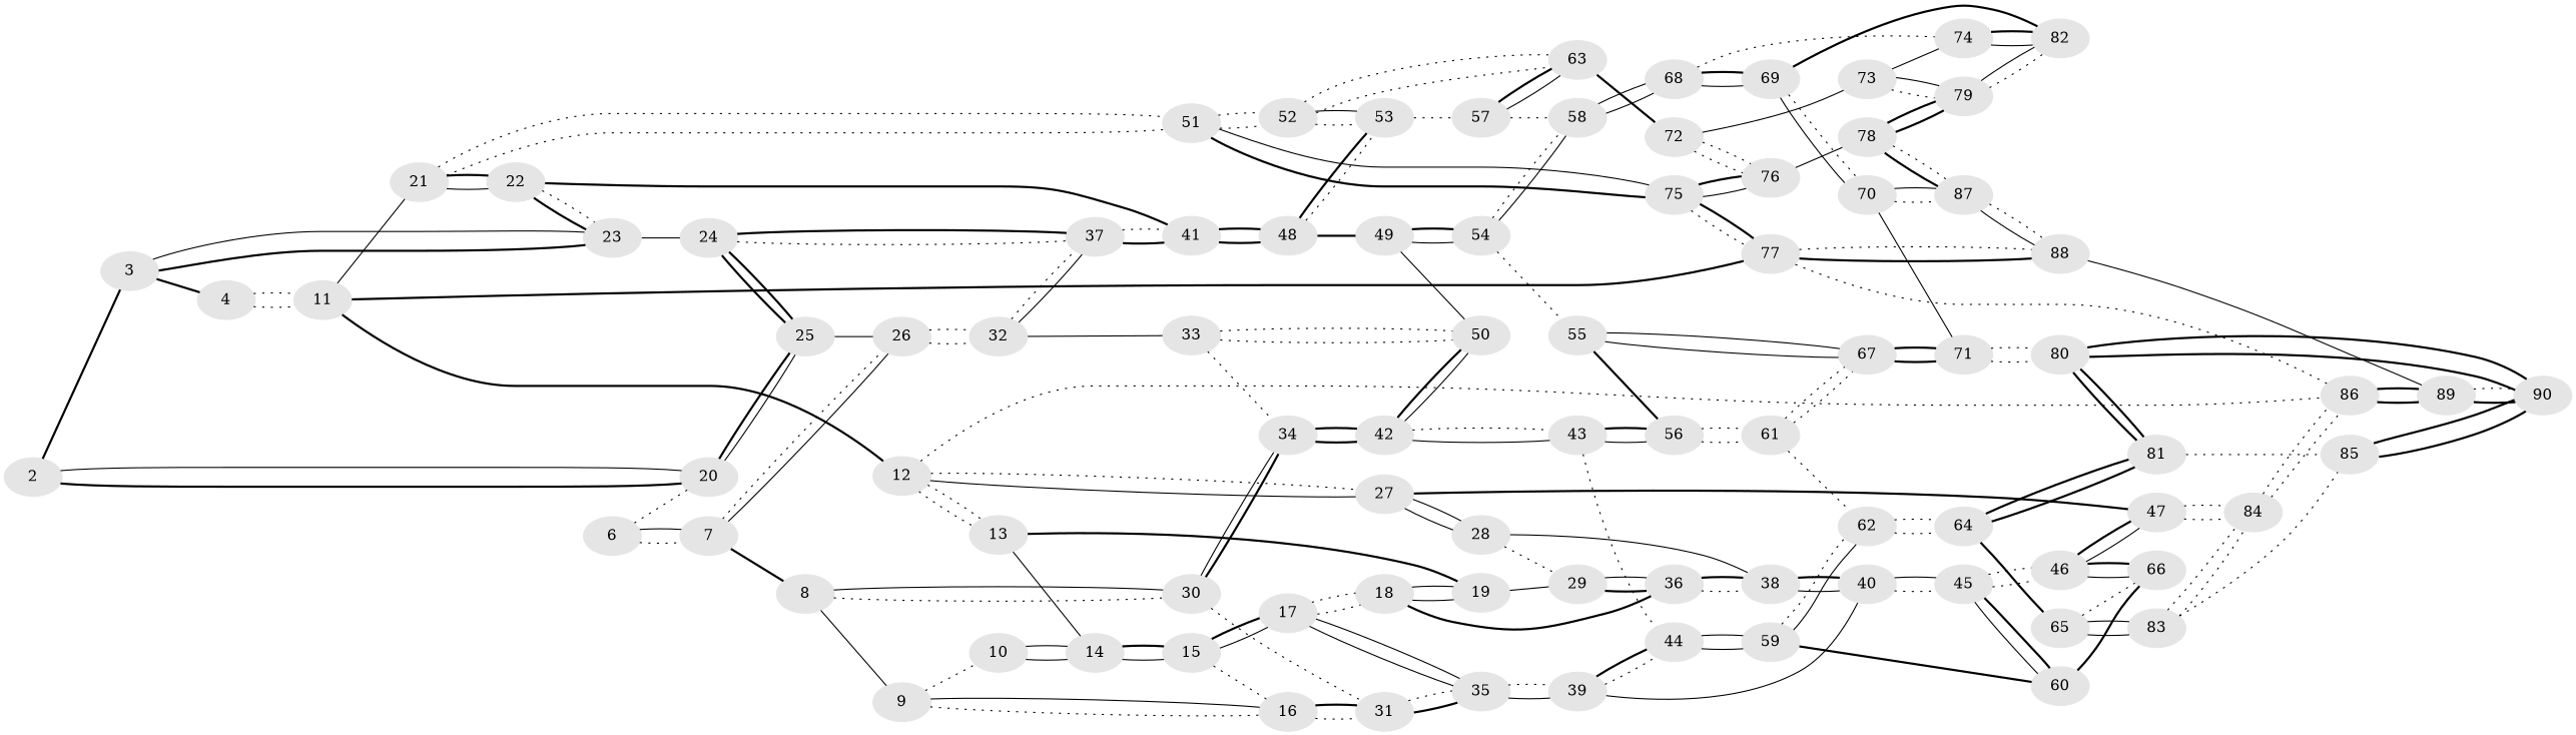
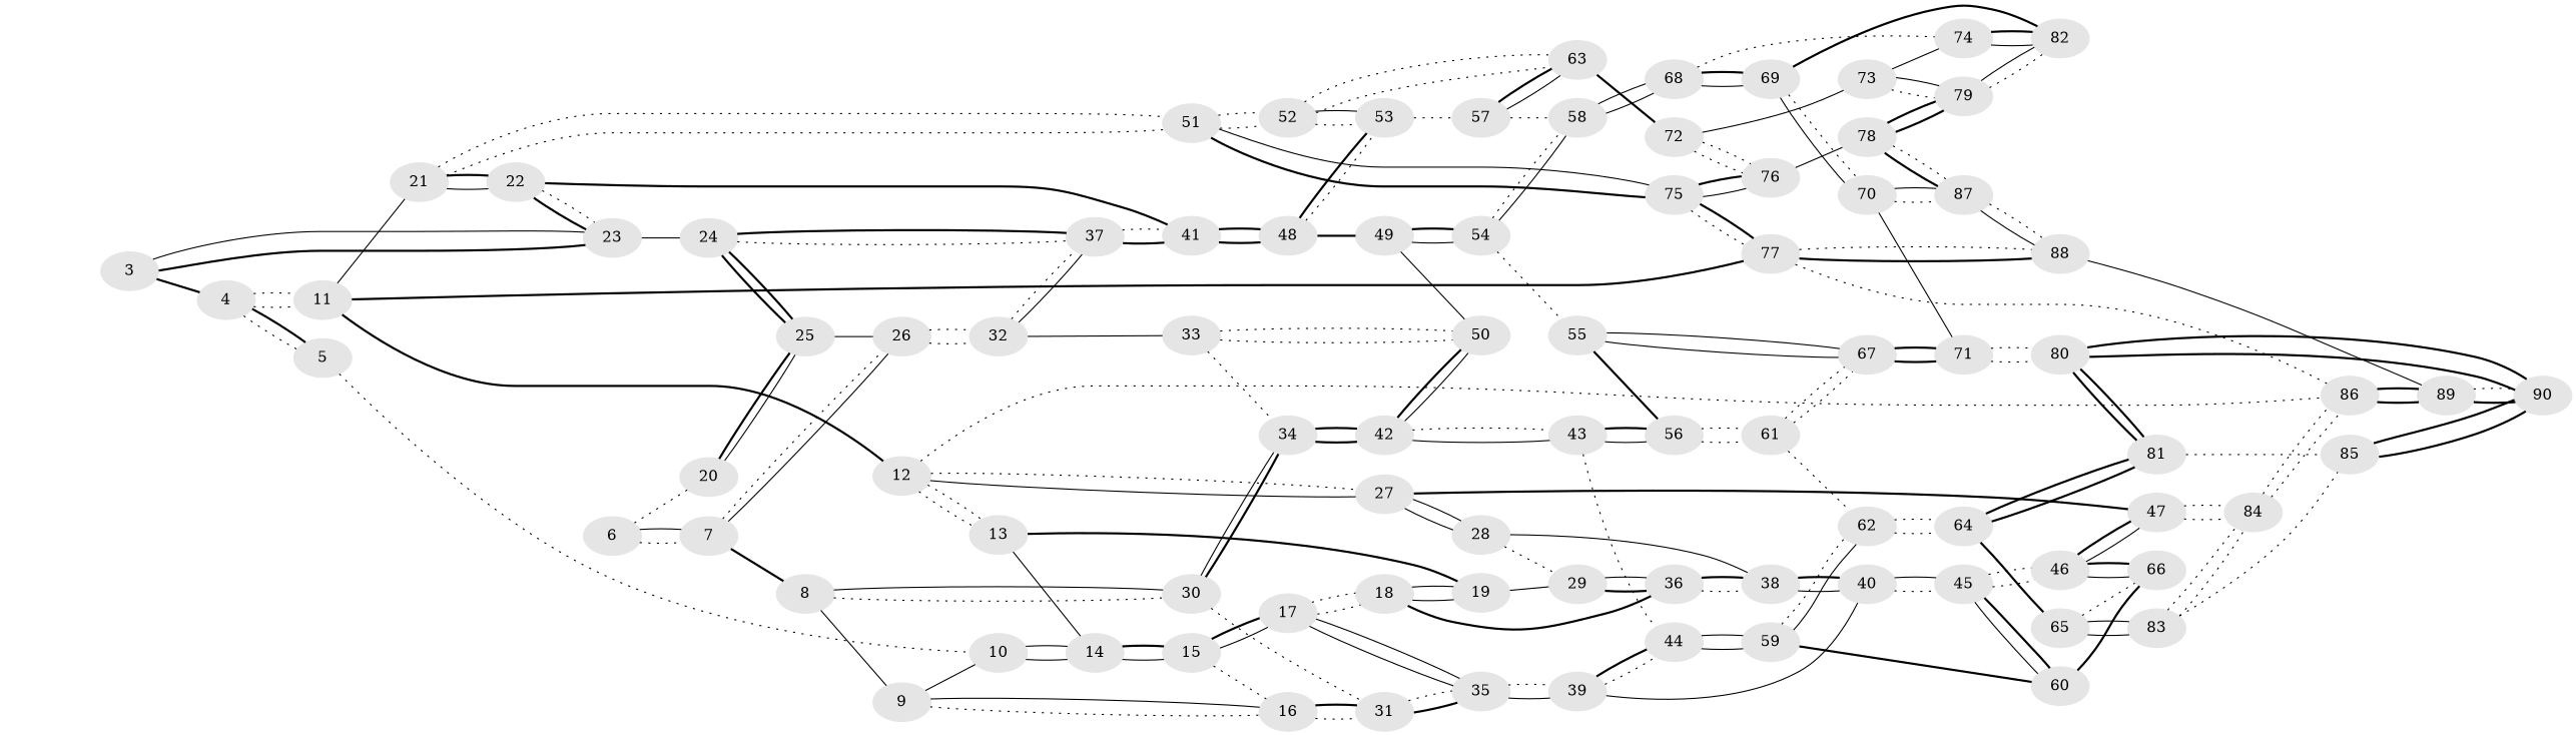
  graph {
    rankdir=LR
    node [color=gray90 style=filled]
    edge [style=dotted]
-   2
    3
    20
    6
    7
    4
    23
    25
+   5
    11
    24
    10
    12
    21
    77
    14
    8
    26
    9
    30
    32
    16
    31
    34
    15
    13
    27
    86
    22
    51
    88
    19
    28
    47
    89
    29
    17
    18
    35
    36
    39
    38
    41
    52
    75
    48
    37
    33
    84
    40
    42
    50
    43
    44
    45
    59
    46
    60
    49
    53
    56
    61
    62
    66
    54
    57
    55
    58
    63
    76
    72
    67
    68
    71
    69
    74
    64
    65
    81
    73
    83
    85
    80
    70
    82
    87
    90
    79
    78
-   2 -- 3 [style=bold]
-   2 -- 20 [style=bold]
-   2 -- 20 [style=solid]
    3 -- 4 [style=bold]
    3 -- 23 [style=bold]
    3 -- 23 [style=solid]
    20 -- 25 [style=solid]
    20 -- 25 [style=bold]
    6 -- 20
    6 -- 7
    6 -- 7 [style=solid]
    7 -- 8 [style=bold]
    7 -- 26 [style=solid]
    7 -- 26
+   4 -- 5
+   4 -- 5 [style=bold]
    4 -- 11
    4 -- 11
    23 -- 24 [style=solid]
    25 -- 26 [style=solid]
+   5 -- 10
    11 -- 12 [style=bold]
    11 -- 21 [style=solid]
    11 -- 77 [style=bold]
    24 -- 25 [style=bold]
    24 -- 25 [style=bold]
    24 -- 37
    24 -- 37 [style=bold]
    10 -- 14 [style=solid]
    10 -- 14 [style=solid]
    12 -- 13
    12 -- 13
    12 -- 27 [style=solid]
    12 -- 27
    12 -- 86
    21 -- 22 [style=solid]
    21 -- 22 [style=bold]
    21 -- 51
    21 -- 51
    77 -- 86
    77 -- 88 [style=bold]
    77 -- 88
    14 -- 15 [style=solid]
    14 -- 15 [style=bold]
    8 -- 9 [style=solid]
    8 -- 30
    8 -- 30 [style=solid]
    26 -- 32
    26 -- 32
-   9 -- 10
+   9 -- 10 [style=solid]
    9 -- 16
    9 -- 16 [style=solid]
    30 -- 31
    30 -- 34 [style=bold]
    30 -- 34 [style=solid]
    32 -- 37 [style=solid]
    32 -- 37
    32 -- 33 [style=solid]
    16 -- 31
    16 -- 31 [style=bold]
    31 -- 35 [style=bold]
    31 -- 35
    34 -- 42 [style=bold]
    34 -- 42 [style=bold]
    15 -- 16
    15 -- 17 [style=solid]
    15 -- 17 [style=bold]
    13 -- 14 [style=solid]
    13 -- 19 [style=bold]
    27 -- 28 [style=solid]
    27 -- 28 [style=solid]
    27 -- 47 [style=bold]
    86 -- 89 [style=bold]
    86 -- 89 [style=bold]
    22 -- 23 [style=bold]
    22 -- 23
    22 -- 41 [style=bold]
    51 -- 52
    51 -- 52
    51 -- 75 [style=bold]
    51 -- 75 [style=solid]
    88 -- 89 [style=solid]
    19 -- 29 [style=solid]
    28 -- 29
    28 -- 38 [style=solid]
    47 -- 84
    47 -- 84
    89 -- 90 [style=bold]
    89 -- 90
    29 -- 36 [style=bold]
    29 -- 36 [style=solid]
    17 -- 18
    17 -- 18
    17 -- 35 [style=solid]
    17 -- 35 [style=solid]
    18 -- 19 [style=solid]
    18 -- 19 [style=solid]
    18 -- 36 [style=bold]
    35 -- 39 [style=solid]
    35 -- 39
    36 -- 38
    36 -- 38 [style=bold]
    39 -- 40 [style=solid]
    39 -- 44
    39 -- 44 [style=bold]
    38 -- 40 [style=solid]
    38 -- 40 [style=bold]
    41 -- 48 [style=bold]
    41 -- 48 [style=bold]
    52 -- 53
    52 -- 53 [style=solid]
    52 -- 63
    52 -- 63
    75 -- 77
    75 -- 77 [style=bold]
    75 -- 76 [style=solid]
    75 -- 76 [style=bold]
    48 -- 49 [style=bold]
    48 -- 53
    48 -- 53 [style=bold]
    37 -- 41 [style=bold]
    37 -- 41
    33 -- 34
    33 -- 50
    33 -- 50
    84 -- 86
    84 -- 86
    40 -- 45
    40 -- 45 [style=solid]
    42 -- 50 [style=solid]
    42 -- 50 [style=bold]
    42 -- 43 [style=solid]
    42 -- 43
    43 -- 44
    43 -- 56 [style=solid]
    43 -- 56 [style=bold]
    44 -- 59 [style=solid]
    44 -- 59 [style=solid]
    45 -- 46
    45 -- 46
    45 -- 60 [style=solid]
    45 -- 60 [style=bold]
    59 -- 60 [style=bold]
    59 -- 62 [style=solid]
    59 -- 62
    46 -- 47 [style=solid]
    46 -- 47 [style=bold]
    46 -- 66 [style=solid]
    46 -- 66 [style=bold]
    60 -- 66 [style=bold]
    49 -- 50 [style=solid]
    49 -- 54 [style=solid]
    49 -- 54 [style=bold]
    53 -- 57
    56 -- 61
    56 -- 61
    61 -- 62
    61 -- 67
    61 -- 67
    62 -- 64
    62 -- 64
    54 -- 55
    54 -- 58 [style=solid]
    54 -- 58
    57 -- 58
    57 -- 63 [style=solid]
    57 -- 63 [style=bold]
    55 -- 56 [style=bold]
    55 -- 67 [style=solid]
    55 -- 67 [style=solid]
    58 -- 68 [style=solid]
    58 -- 68 [style=solid]
    63 -- 72 [style=bold]
    76 -- 78 [style=solid]
    72 -- 76
    72 -- 76
    72 -- 73 [style=solid]
    67 -- 71 [style=bold]
    67 -- 71 [style=bold]
    68 -- 69 [style=solid]
    68 -- 69 [style=bold]
    68 -- 74
    71 -- 80
    71 -- 80
    69 -- 70 [style=solid]
    69 -- 70
    69 -- 82 [style=bold]
    74 -- 82 [style=solid]
    74 -- 82 [style=bold]
    64 -- 65 [style=bold]
    64 -- 81 [style=bold]
    64 -- 81 [style=bold]
    65 -- 66
    65 -- 83 [style=solid]
    65 -- 83 [style=solid]
    81 -- 85
    73 -- 74 [style=solid]
    73 -- 79
    73 -- 79 [style=solid]
    83 -- 84
    83 -- 84
    83 -- 85
    85 -- 90 [style=bold]
    85 -- 90 [style=bold]
    80 -- 81 [style=bold]
    80 -- 81 [style=bold]
    80 -- 90 [style=bold]
    80 -- 90 [style=bold]
    70 -- 71 [style=solid]
    70 -- 87
    70 -- 87 [style=solid]
    87 -- 88 [style=solid]
    87 -- 88
    79 -- 82
    79 -- 82 [style=solid]
    78 -- 87 [style=bold]
    78 -- 87
    78 -- 79 [style=bold]
    78 -- 79 [style=bold]
  }
